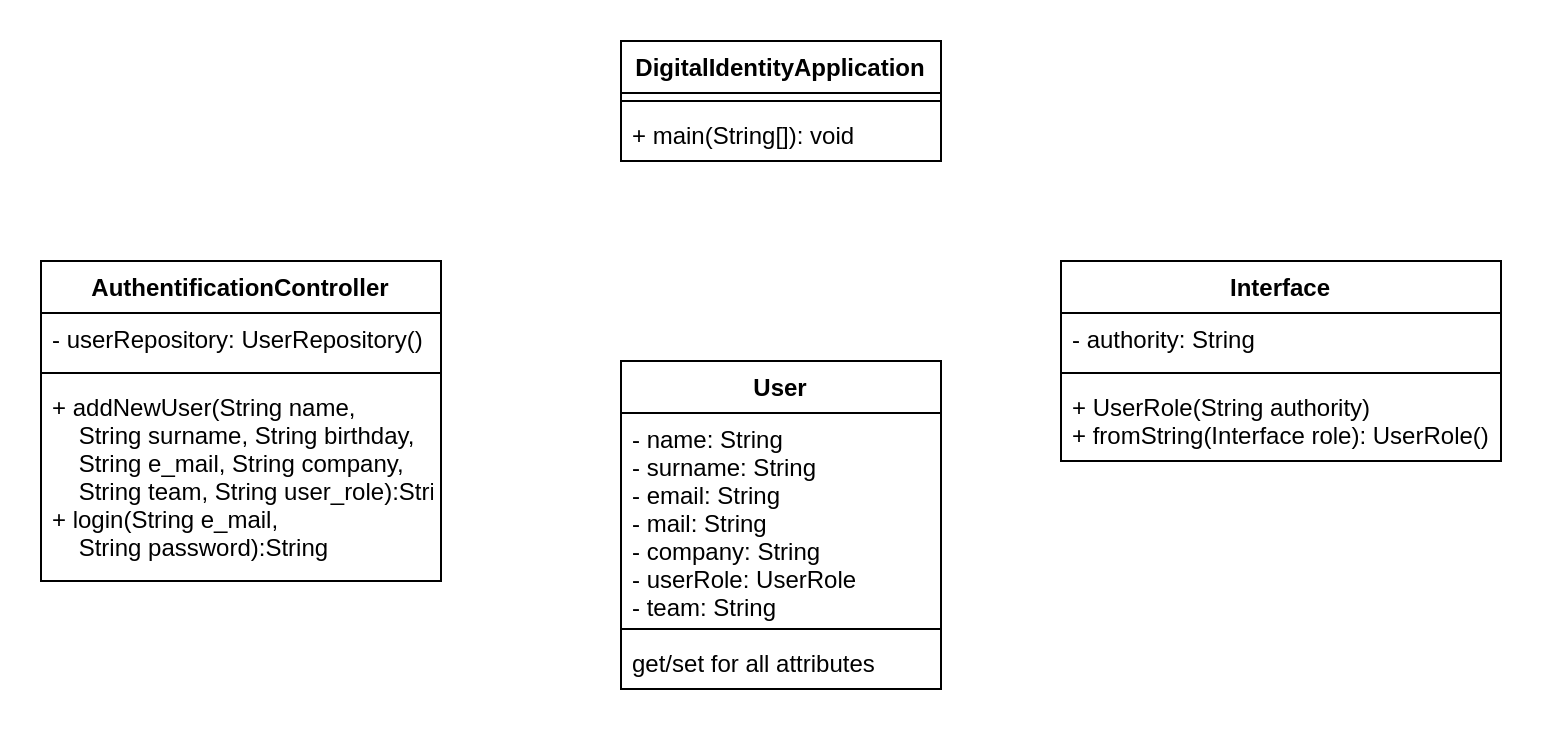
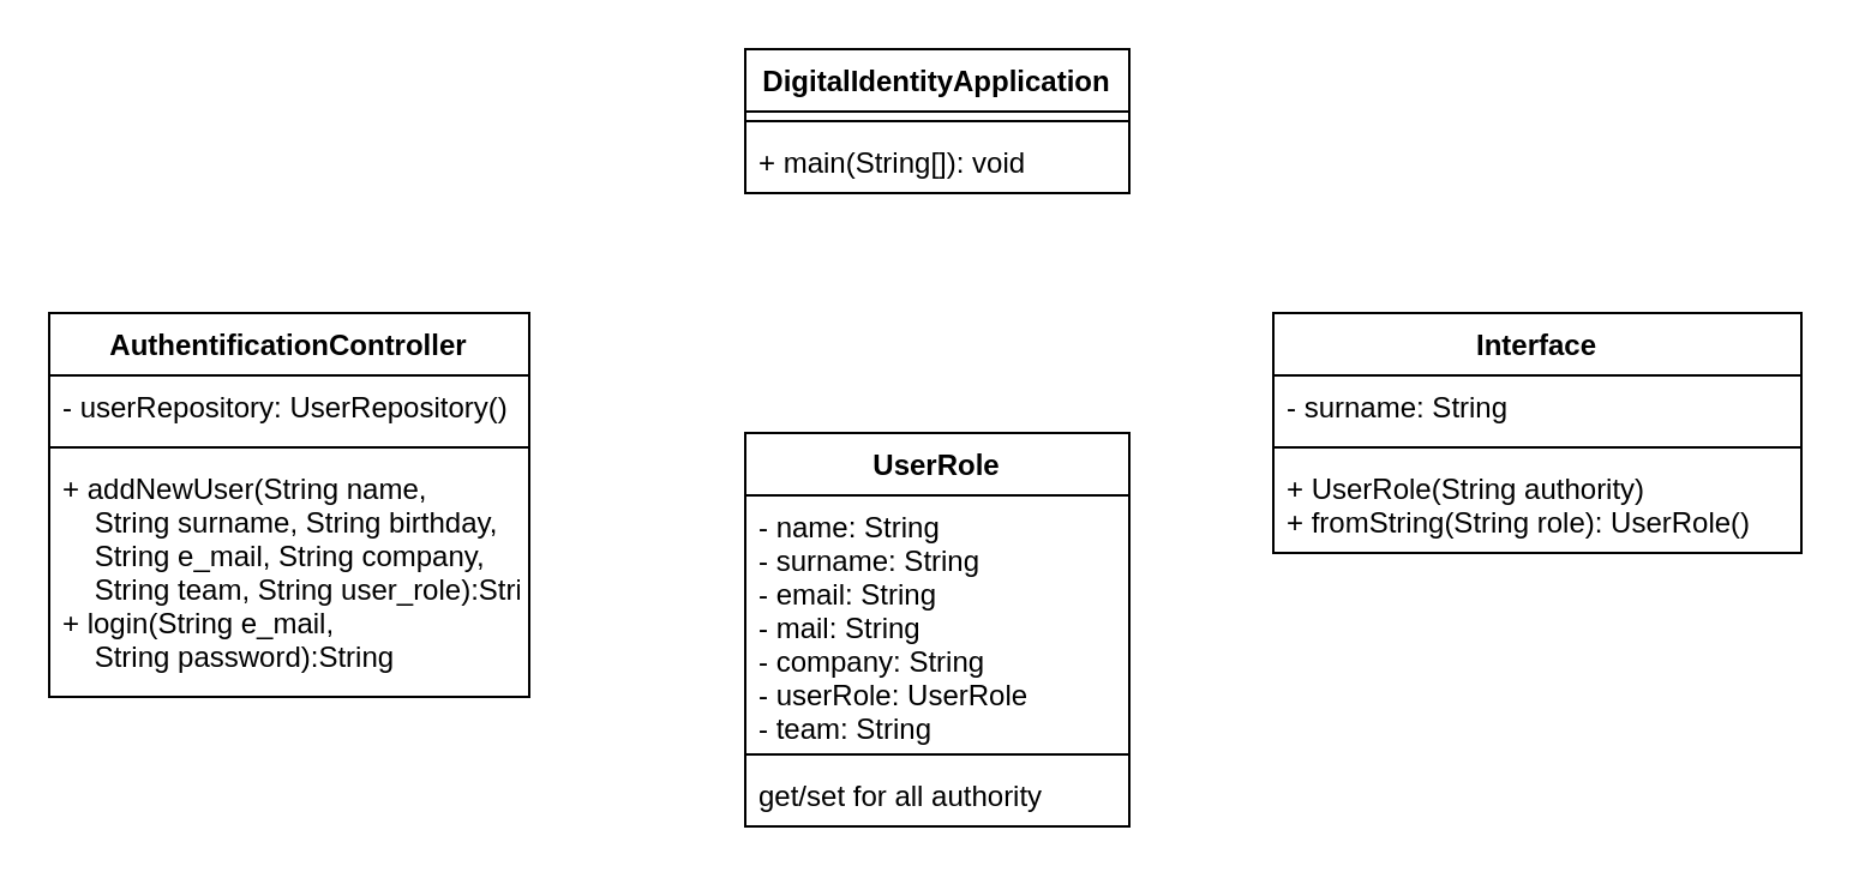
  <mxCell id="0" />
  <mxCell id="1" parent="0" />
  <mxCell id="2" value="DigitalIdentityApplication" style="swimlane;fontStyle=1;align=center;verticalAlign=top;childLayout=stackLayout;horizontal=1;startSize=26;horizontalStack=0;resizeParent=1;resizeParentMax=0;resizeLast=0;collapsible=1;marginBottom=0;" parent="1" vertex="1"><mxGeometry x="310" y="20" width="160" height="60" as="geometry" /></mxCell>
  <mxCell id="3" value="" style="line;strokeWidth=1;fillColor=none;align=left;verticalAlign=middle;spacingTop=-1;spacingLeft=3;spacingRight=3;rotatable=0;labelPosition=right;points=[];portConstraint=eastwest;" parent="2" vertex="1"><mxGeometry y="26" width="160" height="8" as="geometry" /></mxCell>
  <mxCell id="4" value="+ main(String[]): void" style="text;strokeColor=none;fillColor=none;align=left;verticalAlign=top;spacingLeft=4;spacingRight=4;overflow=hidden;rotatable=0;points=[[0,0.5],[1,0.5]];portConstraint=eastwest;" parent="2" vertex="1"><mxGeometry y="34" width="160" height="26" as="geometry" /></mxCell>
  <mxCell id="5" value="AuthentificationController" style="swimlane;fontStyle=1;align=center;verticalAlign=top;childLayout=stackLayout;horizontal=1;startSize=26;horizontalStack=0;resizeParent=1;resizeParentMax=0;resizeLast=0;collapsible=1;marginBottom=0;" vertex="1" parent="1"><mxGeometry x="20" y="130" width="200" height="160" as="geometry" /></mxCell>
  <mxCell id="6" value="- userRepository: UserRepository()" style="text;strokeColor=none;fillColor=none;align=left;verticalAlign=top;spacingLeft=4;spacingRight=4;overflow=hidden;rotatable=0;points=[[0,0.5],[1,0.5]];portConstraint=eastwest;" vertex="1" parent="5"><mxGeometry y="26" width="200" height="26" as="geometry" /></mxCell>
  <mxCell id="7" value="" style="line;strokeWidth=1;fillColor=none;align=left;verticalAlign=middle;spacingTop=-1;spacingLeft=3;spacingRight=3;rotatable=0;labelPosition=right;points=[];portConstraint=eastwest;" vertex="1" parent="5"><mxGeometry y="52" width="200" height="8" as="geometry" /></mxCell>
  <mxCell id="8" value="+ addNewUser(String name,&#10;    String surname, String birthday,&#10;    String e_mail, String company,&#10;    String team, String user_role):String&#10;+ login(String e_mail,&#10;    String password):String&#10;" style="text;strokeColor=none;fillColor=none;align=left;verticalAlign=top;spacingLeft=4;spacingRight=4;overflow=hidden;rotatable=0;points=[[0,0.5],[1,0.5]];portConstraint=eastwest;" vertex="1" parent="5"><mxGeometry y="60" width="200" height="100" as="geometry" /></mxCell>
- <mxCell id="9" value="User" style="swimlane;fontStyle=1;align=center;verticalAlign=top;childLayout=stackLayout;horizontal=1;startSize=26;horizontalStack=0;resizeParent=1;resizeParentMax=0;resizeLast=0;collapsible=1;marginBottom=0;" vertex="1" parent="1"><mxGeometry x="310" y="180" width="160" height="164" as="geometry" /></mxCell>
+ <mxCell id="9" value="UserRole" style="swimlane;fontStyle=1;align=center;verticalAlign=top;childLayout=stackLayout;horizontal=1;startSize=26;horizontalStack=0;resizeParent=1;resizeParentMax=0;resizeLast=0;collapsible=1;marginBottom=0;" vertex="1" parent="1"><mxGeometry x="310" y="180" width="160" height="164" as="geometry" /></mxCell>
  <mxCell id="10" value="- name: String&#10;- surname: String&#10;- email: String&#10;- mail: String&#10;- company: String&#10;- userRole: UserRole&#10;- team: String" style="text;strokeColor=none;fillColor=none;align=left;verticalAlign=top;spacingLeft=4;spacingRight=4;overflow=hidden;rotatable=0;points=[[0,0.5],[1,0.5]];portConstraint=eastwest;" vertex="1" parent="9"><mxGeometry y="26" width="160" height="104" as="geometry" /></mxCell>
  <mxCell id="11" value="" style="line;strokeWidth=1;fillColor=none;align=left;verticalAlign=middle;spacingTop=-1;spacingLeft=3;spacingRight=3;rotatable=0;labelPosition=right;points=[];portConstraint=eastwest;" vertex="1" parent="9"><mxGeometry y="130" width="160" height="8" as="geometry" /></mxCell>
- <mxCell id="12" value="get/set for all attributes" style="text;strokeColor=none;fillColor=none;align=left;verticalAlign=top;spacingLeft=4;spacingRight=4;overflow=hidden;rotatable=0;points=[[0,0.5],[1,0.5]];portConstraint=eastwest;" vertex="1" parent="9"><mxGeometry y="138" width="160" height="26" as="geometry" /></mxCell>
+ <mxCell id="12" value="get/set for all authority" style="text;strokeColor=none;fillColor=none;align=left;verticalAlign=top;spacingLeft=4;spacingRight=4;overflow=hidden;rotatable=0;points=[[0,0.5],[1,0.5]];portConstraint=eastwest;" vertex="1" parent="9"><mxGeometry y="138" width="160" height="26" as="geometry" /></mxCell>
  <mxCell id="13" value="Interface" style="swimlane;fontStyle=1;align=center;verticalAlign=top;childLayout=stackLayout;horizontal=1;startSize=26;horizontalStack=0;resizeParent=1;resizeParentMax=0;resizeLast=0;collapsible=1;marginBottom=0;" vertex="1" parent="1"><mxGeometry x="530" y="130" width="220" height="100" as="geometry" /></mxCell>
- <mxCell id="14" value="- authority: String" style="text;strokeColor=none;fillColor=none;align=left;verticalAlign=top;spacingLeft=4;spacingRight=4;overflow=hidden;rotatable=0;points=[[0,0.5],[1,0.5]];portConstraint=eastwest;" vertex="1" parent="13"><mxGeometry y="26" width="220" height="26" as="geometry" /></mxCell>
+ <mxCell id="14" value="- surname: String" style="text;strokeColor=none;fillColor=none;align=left;verticalAlign=top;spacingLeft=4;spacingRight=4;overflow=hidden;rotatable=0;points=[[0,0.5],[1,0.5]];portConstraint=eastwest;" vertex="1" parent="13"><mxGeometry y="26" width="220" height="26" as="geometry" /></mxCell>
  <mxCell id="15" value="" style="line;strokeWidth=1;fillColor=none;align=left;verticalAlign=middle;spacingTop=-1;spacingLeft=3;spacingRight=3;rotatable=0;labelPosition=right;points=[];portConstraint=eastwest;" vertex="1" parent="13"><mxGeometry y="52" width="220" height="8" as="geometry" /></mxCell>
- <mxCell id="16" value="+ UserRole(String authority)&#10;+ fromString(Interface role): UserRole()" style="text;strokeColor=none;fillColor=none;align=left;verticalAlign=top;spacingLeft=4;spacingRight=4;overflow=hidden;rotatable=0;points=[[0,0.5],[1,0.5]];portConstraint=eastwest;" vertex="1" parent="13"><mxGeometry y="60" width="220" height="40" as="geometry" /></mxCell>
+ <mxCell id="16" value="+ UserRole(String authority)&#10;+ fromString(String role): UserRole()" style="text;strokeColor=none;fillColor=none;align=left;verticalAlign=top;spacingLeft=4;spacingRight=4;overflow=hidden;rotatable=0;points=[[0,0.5],[1,0.5]];portConstraint=eastwest;" vertex="1" parent="13"><mxGeometry y="60" width="220" height="40" as="geometry" /></mxCell>
